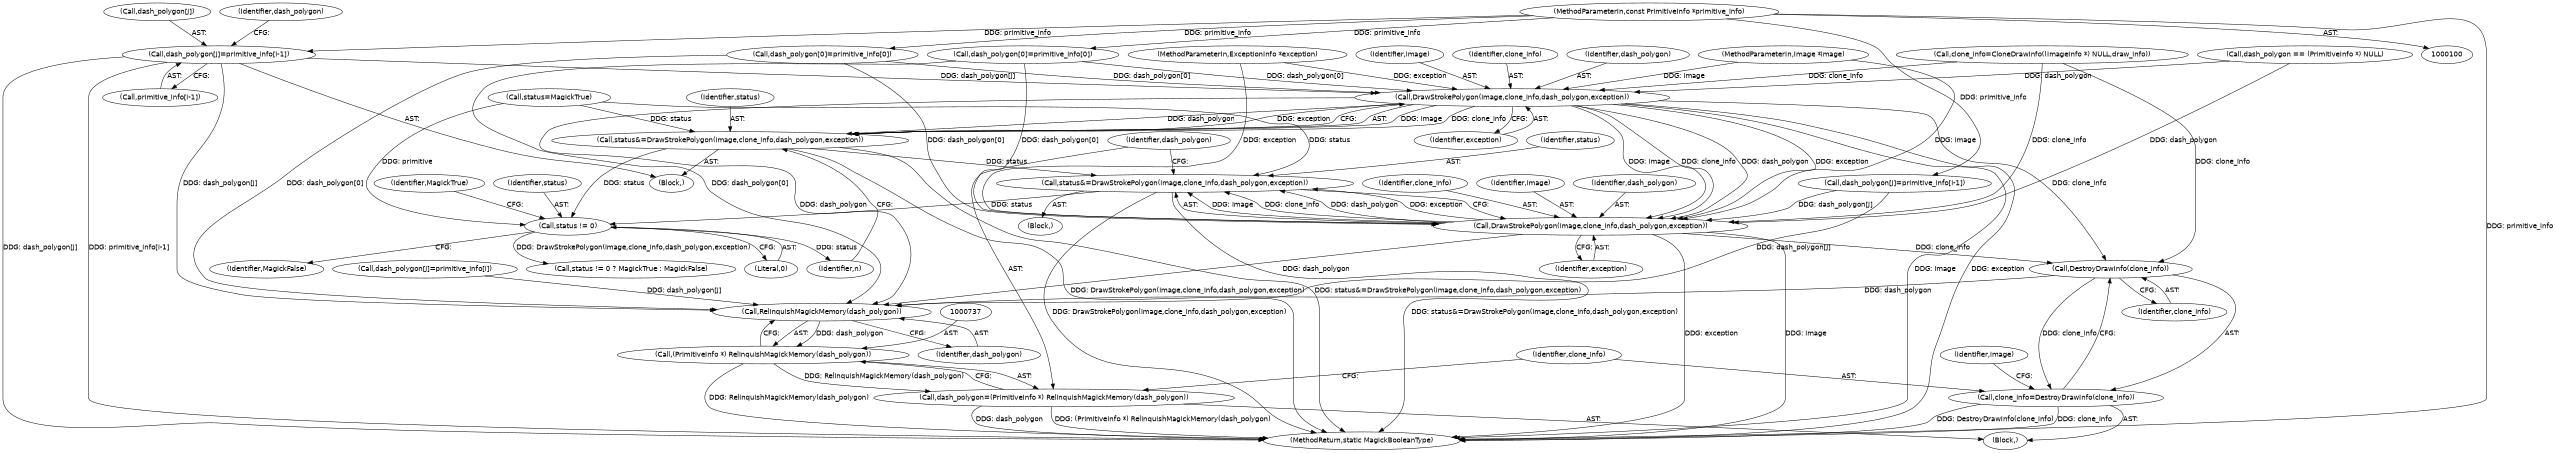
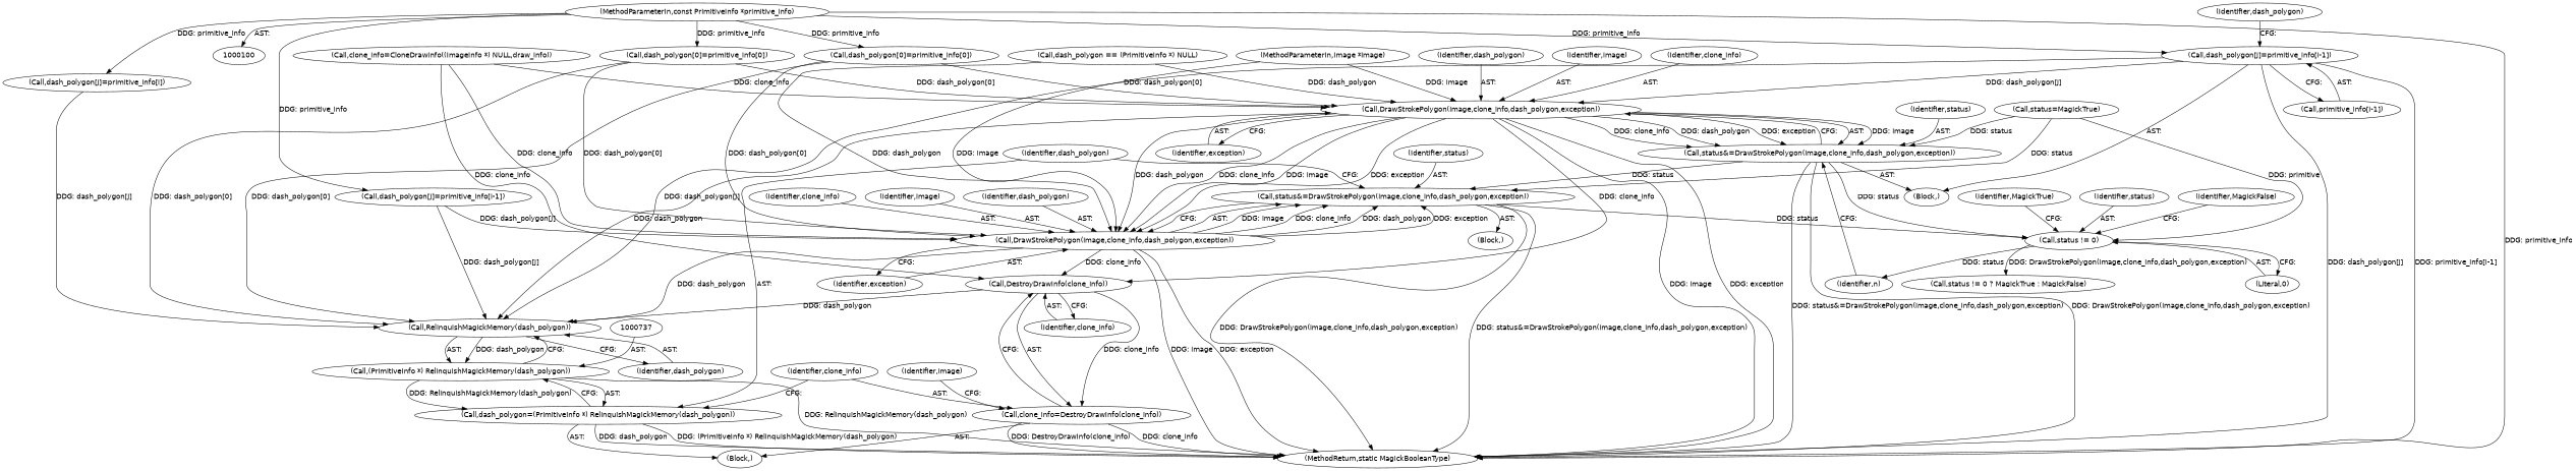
  digraph {
    fontname="DejaVu Sans"
    node [fontname="DejaVu Sans"]
    edge [fontname="DejaVu Sans"]
    n1 [label="(Call,dash_polygon[j]=primitive_info[i-1])"]
    n2 [label="(Call,DrawStrokePolygon(image,clone_info,dash_polygon,exception))"]
    n3 [label="(Call,RelinquishMagickMemory(dash_polygon))"]
    n4 [label="(MethodReturn,static MagickBooleanType)"]
    n5 [label="(Call,primitive_info[i-1])"]
    n6 [label="(Block,)"]
    n7 [label="(Call,status&=DrawStrokePolygon(image,clone_info,dash_polygon,exception))"]
    n8 [label="(Call,DrawStrokePolygon(image,clone_info,dash_polygon,exception))"]
    n9 [label="(Call,DestroyDrawInfo(clone_info))"]
    n10 [label="(Identifier,exception)"]
    n11 [label="(Call,(PrimitiveInfo *) RelinquishMagickMemory(dash_polygon))"]
    n12 [label="(Identifier,dash_polygon)"]
    n13 [label="(MethodParameterIn,const PrimitiveInfo *primitive_info)"]
    n14 [label="(Call,dash_polygon[0]=primitive_info[0])"]
    n15 [label="(Call,dash_polygon[0]=primitive_info[0])"]
    n16 [label="(Call,dash_polygon[j]=primitive_info[i])"]
    n17 [label="(Call,dash_polygon[j]=primitive_info[i-1])"]
    1000100
    n19 [label="(Call,status&=DrawStrokePolygon(image,clone_info,dash_polygon,exception))"]
    n20 [label="(Call,status != 0)"]
    n21 [label="(Identifier,exception)"]
    n22 [label="(Call,clone_info=DestroyDrawInfo(clone_info))"]
    n23 [label="(Identifier,clone_info)"]
    n24 [label="(Block,)"]
    n25 [label="(Literal,0)"]
    n26 [label="(Call,status != 0 ? MagickTrue : MagickFalse)"]
    n27 [label="(Identifier,n)"]
    n28 [label="(Call,dash_polygon=(PrimitiveInfo *) RelinquishMagickMemory(dash_polygon))"]
    n29 [label="(Block,)"]
    n30 [label="(Identifier,dash_polygon)"]
    n31 [label="(Identifier,status)"]
    n32 [label="(Identifier,status)"]
-   n33 [label="(Call,dash_polygon[j])"]
    n34 [label="(MethodParameterIn,Image *image)"]
    n35 [label="(Call,dash_polygon == (PrimitiveInfo *) NULL)"]
    n36 [label="(Call,clone_info=CloneDrawInfo((ImageInfo *) NULL,draw_info))"]
    n37 [label="(Identifier,MagickFalse)"]
    n38 [label="(Identifier,dash_polygon)"]
    n39 [label="(Identifier,clone_info)"]
    n40 [label="(Identifier,clone_info)"]
    n41 [label="(Call,status=MagickTrue)"]
    n42 [label="(Identifier,MagickTrue)"]
    n43 [label="(Identifier,status)"]
    n44 [label="(Identifier,image)"]
    n45 [label="(Identifier,clone_info)"]
    n46 [label="(Identifier,image)"]
    n47 [label="(Identifier,dash_polygon)"]
-   n48 [label="(MethodParameterIn,ExceptionInfo *exception)"]
    n49 [label="(Identifier,image)"]
    n50 [label="(Identifier,dash_polygon)"]
    1000737
    n1 -> n2 [label="DDG: dash_polygon[j]"]
    n1 -> n3 [label="DDG: dash_polygon[j]"]
    n1 -> n4 [label="DDG: primitive_info[i-1]"]
    n1 -> n4 [label="DDG: dash_polygon[j]"]
    n1 -> n5 [label="CFG: "]
    n1 -> n6 [label="AST: "]
    n2 -> n3 [label="DDG: dash_polygon"]
    n2 -> n4 [label="DDG: image"]
    n2 -> n4 [label="DDG: exception"]
    n2 -> n7 [label="AST: "]
    n2 -> n7 [label="DDG: image"]
    n2 -> n7 [label="DDG: clone_info"]
    n2 -> n7 [label="DDG: dash_polygon"]
    n2 -> n7 [label="DDG: exception"]
    n2 -> n8 [label="DDG: image"]
    n2 -> n8 [label="DDG: clone_info"]
    n2 -> n8 [label="DDG: dash_polygon"]
    n2 -> n8 [label="DDG: exception"]
    n2 -> n9 [label="DDG: clone_info"]
    n2 -> n10 [label="CFG: "]
    n3 -> n11 [label="AST: "]
    n3 -> n11 [label="DDG: dash_polygon"]
    n3 -> n12 [label="CFG: "]
    n5 -> n1 [label="AST: "]
    n7 -> n2 [label="CFG: "]
    n7 -> n4 [label="DDG: status&=DrawStrokePolygon(image,clone_info,dash_polygon,exception)"]
    n7 -> n4 [label="DDG: DrawStrokePolygon(image,clone_info,dash_polygon,exception)"]
    n7 -> n6 [label="AST: "]
    n7 -> n19 [label="DDG: status"]
    n7 -> n20 [label="DDG: status"]
    n8 -> n3 [label="DDG: dash_polygon"]
    n8 -> n4 [label="DDG: image"]
    n8 -> n4 [label="DDG: exception"]
    n8 -> n9 [label="DDG: clone_info"]
    n8 -> n19 [label="AST: "]
    n8 -> n19 [label="DDG: image"]
    n8 -> n19 [label="DDG: clone_info"]
    n8 -> n19 [label="DDG: dash_polygon"]
    n8 -> n19 [label="DDG: exception"]
    n8 -> n21 [label="CFG: "]
    n9 -> n3 [label="DDG: dash_polygon"]
    n9 -> n22 [label="AST: "]
    n9 -> n22 [label="DDG: clone_info"]
    n9 -> n23 [label="CFG: "]
    n10 -> n2 [label="AST: "]
    n11 -> n3 [label="CFG: "]
    n11 -> n4 [label="DDG: RelinquishMagickMemory(dash_polygon)"]
    n11 -> n28 [label="AST: "]
    n11 -> n28 [label="DDG: RelinquishMagickMemory(dash_polygon)"]
    n12 -> n3 [label="AST: "]
    n13 -> n1 [label="DDG: primitive_info"]
    n13 -> n4 [label="DDG: primitive_info"]
    n13 -> n14 [label="DDG: primitive_info"]
    n13 -> n15 [label="DDG: primitive_info"]
+   n13 -> n16 [label="DDG: primitive_info"]
    n13 -> n17 [label="DDG: primitive_info"]
    n13 -> 1000100 [label="AST: "]
    n14 -> n2 [label="DDG: dash_polygon[0]"]
    n14 -> n3 [label="DDG: dash_polygon[0]"]
    n14 -> n8 [label="DDG: dash_polygon[0]"]
    n15 -> n2 [label="DDG: dash_polygon[0]"]
    n15 -> n3 [label="DDG: dash_polygon[0]"]
    n15 -> n8 [label="DDG: dash_polygon[0]"]
    n16 -> n3 [label="DDG: dash_polygon[j]"]
    n17 -> n3 [label="DDG: dash_polygon[j]"]
    n17 -> n8 [label="DDG: dash_polygon[j]"]
    n19 -> n4 [label="DDG: DrawStrokePolygon(image,clone_info,dash_polygon,exception)"]
    n19 -> n4 [label="DDG: status&=DrawStrokePolygon(image,clone_info,dash_polygon,exception)"]
    n19 -> n8 [label="CFG: "]
    n19 -> n20 [label="DDG: status"]
    n19 -> n24 [label="AST: "]
    n20 -> n25 [label="CFG: "]
    n20 -> n26 [label="DDG: DrawStrokePolygon(image,clone_info,dash_polygon,exception)"]
    n20 -> n27 [label="DDG: status"]
    n21 -> n8 [label="AST: "]
    n22 -> n4 [label="DDG: DestroyDrawInfo(clone_info)"]
    n22 -> n4 [label="DDG: clone_info"]
    n22 -> n9 [label="CFG: "]
    n22 -> n29 [label="AST: "]
    n23 -> n9 [label="AST: "]
    n25 -> n20 [label="AST: "]
    n27 -> n7 [label="CFG: "]
    n28 -> n4 [label="DDG: dash_polygon"]
    n28 -> n4 [label="DDG: (PrimitiveInfo *) RelinquishMagickMemory(dash_polygon)"]
    n28 -> n11 [label="CFG: "]
    n28 -> n29 [label="AST: "]
    n30 -> n2 [label="AST: "]
    n31 -> n7 [label="AST: "]
    n32 -> n19 [label="AST: "]
-   n33 -> n1 [label="AST: "]
    n34 -> n2 [label="DDG: image"]
    n34 -> n8 [label="DDG: image"]
    n35 -> n2 [label="DDG: dash_polygon"]
    n35 -> n8 [label="DDG: dash_polygon"]
    n36 -> n2 [label="DDG: clone_info"]
    n36 -> n8 [label="DDG: clone_info"]
    n36 -> n9 [label="DDG: clone_info"]
-   n20 -> n37 [label="CFG: "]
+   n37 -> n20 [label="CFG: "]
    n38 -> n19 [label="CFG: "]
    n38 -> n28 [label="AST: "]
    n39 -> n22 [label="AST: "]
    n39 -> n28 [label="CFG: "]
    n40 -> n8 [label="AST: "]
    n41 -> n7 [label="DDG: status"]
    n41 -> n19 [label="DDG: status"]
    n41 -> n20 [label="DDG: primitive"]
    n42 -> n20 [label="CFG: "]
    n43 -> n20 [label="AST: "]
    n44 -> n2 [label="AST: "]
    n45 -> n2 [label="AST: "]
    n46 -> n8 [label="AST: "]
    n47 -> n8 [label="AST: "]
-   n48 -> n2 [label="DDG: exception"]
-   n48 -> n8 [label="DDG: exception"]
    n49 -> n22 [label="CFG: "]
    n50 -> n1 [label="CFG: "]
    1000737 -> n11 [label="AST: "]
  }
